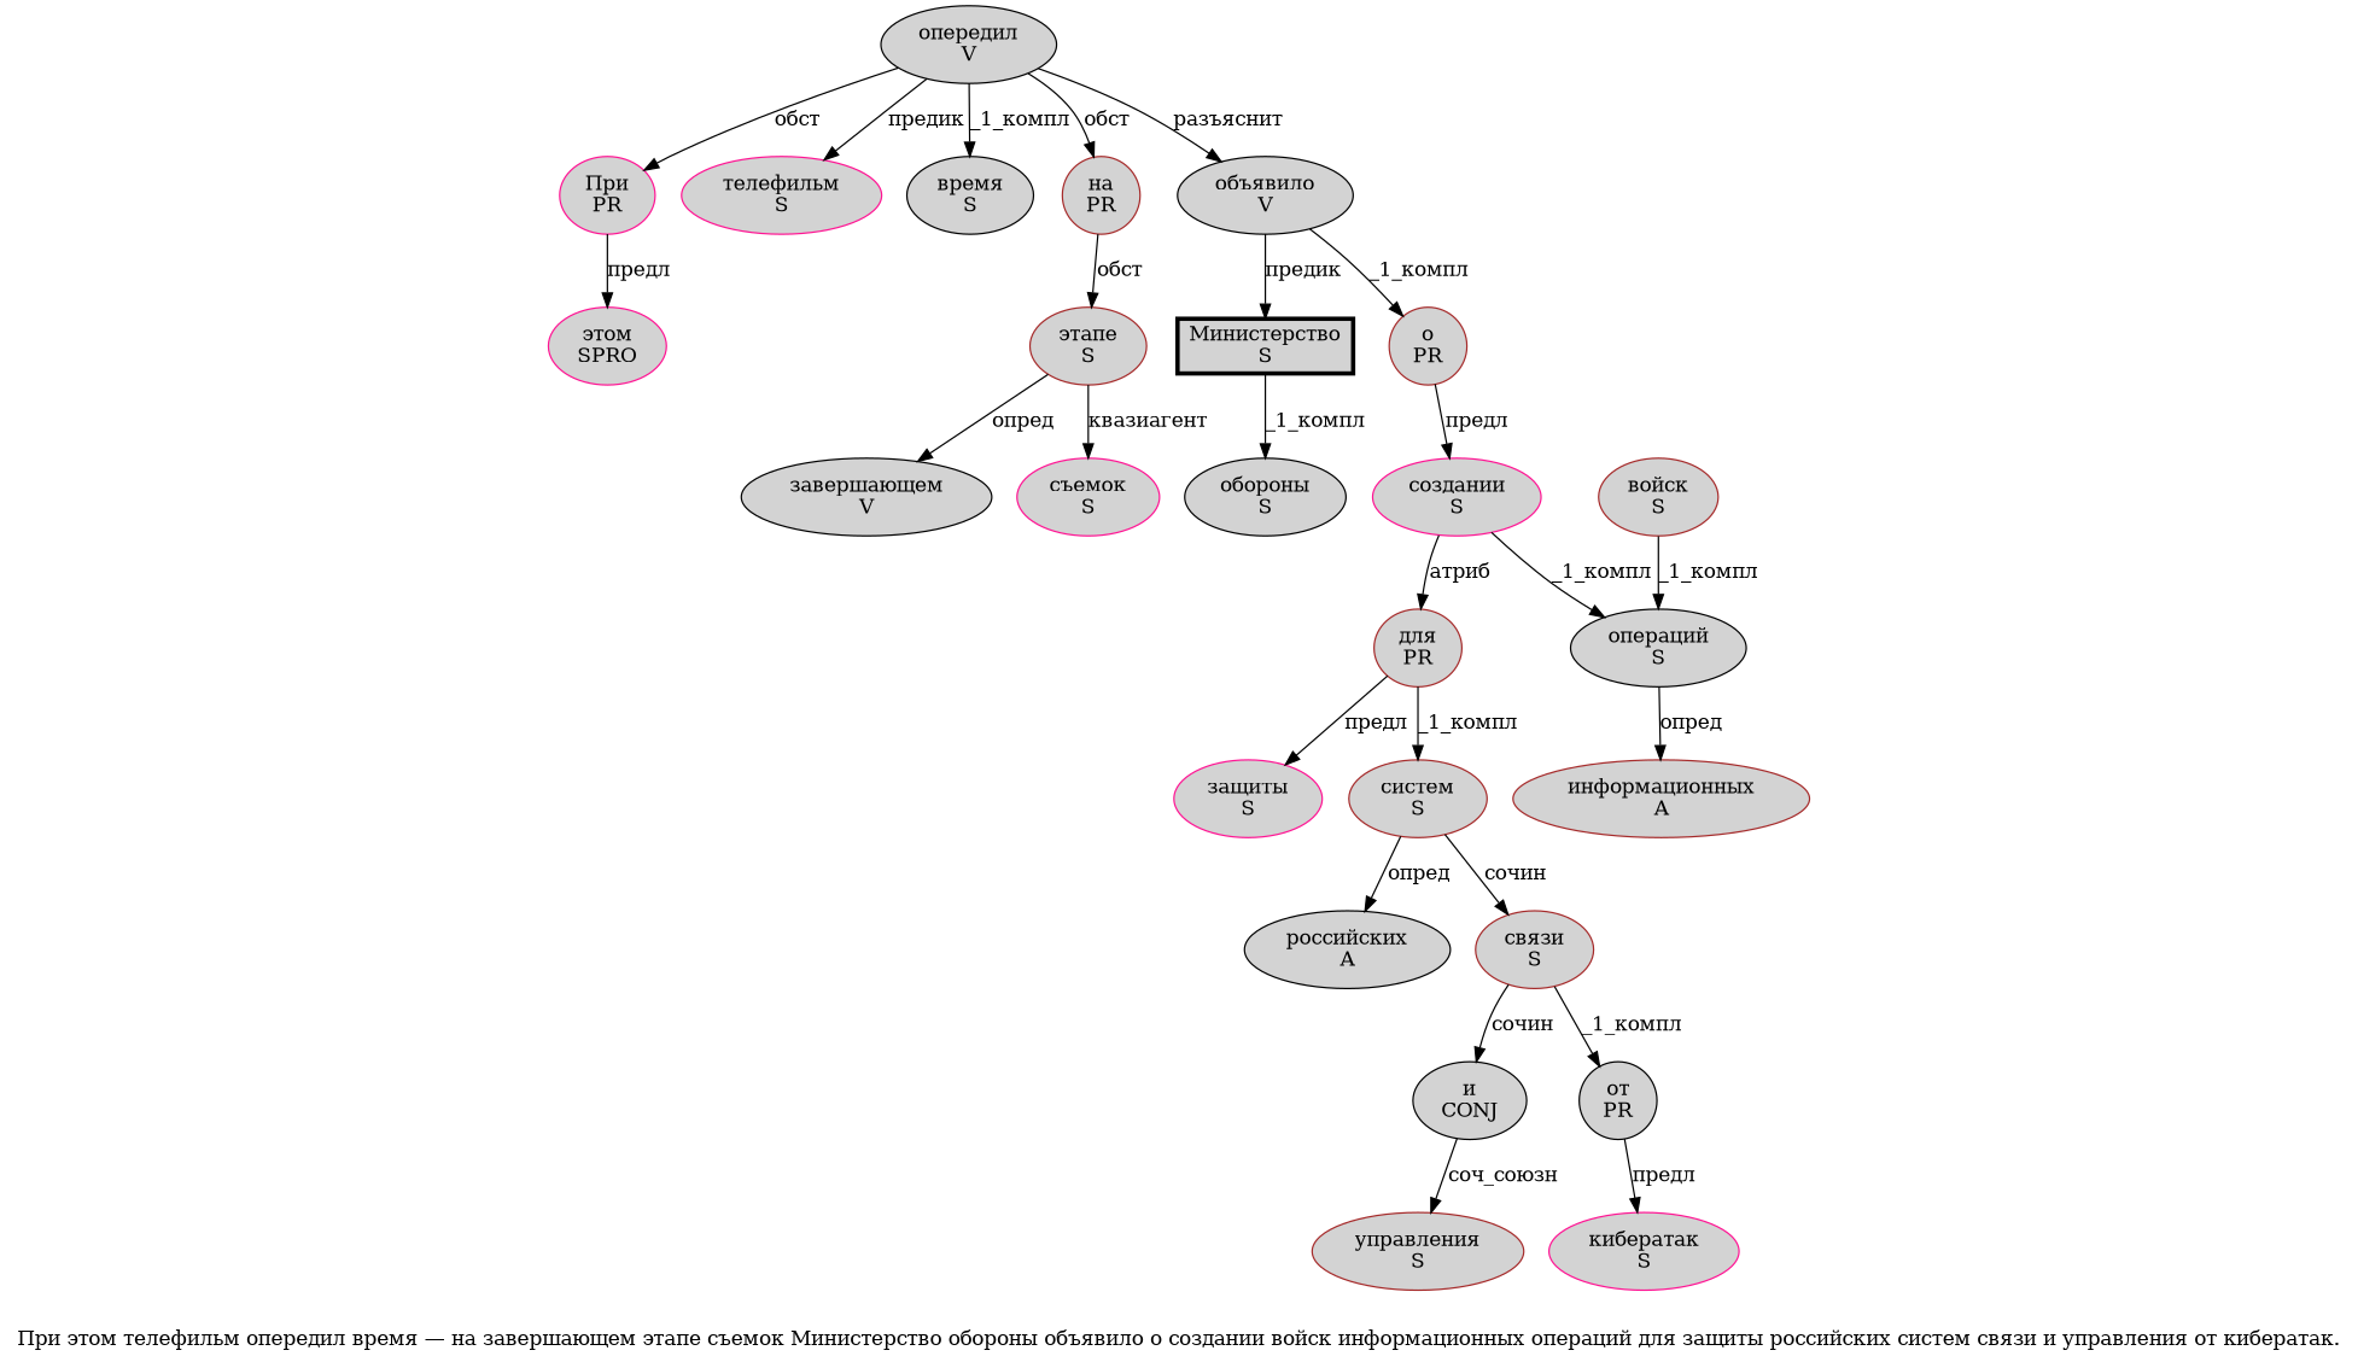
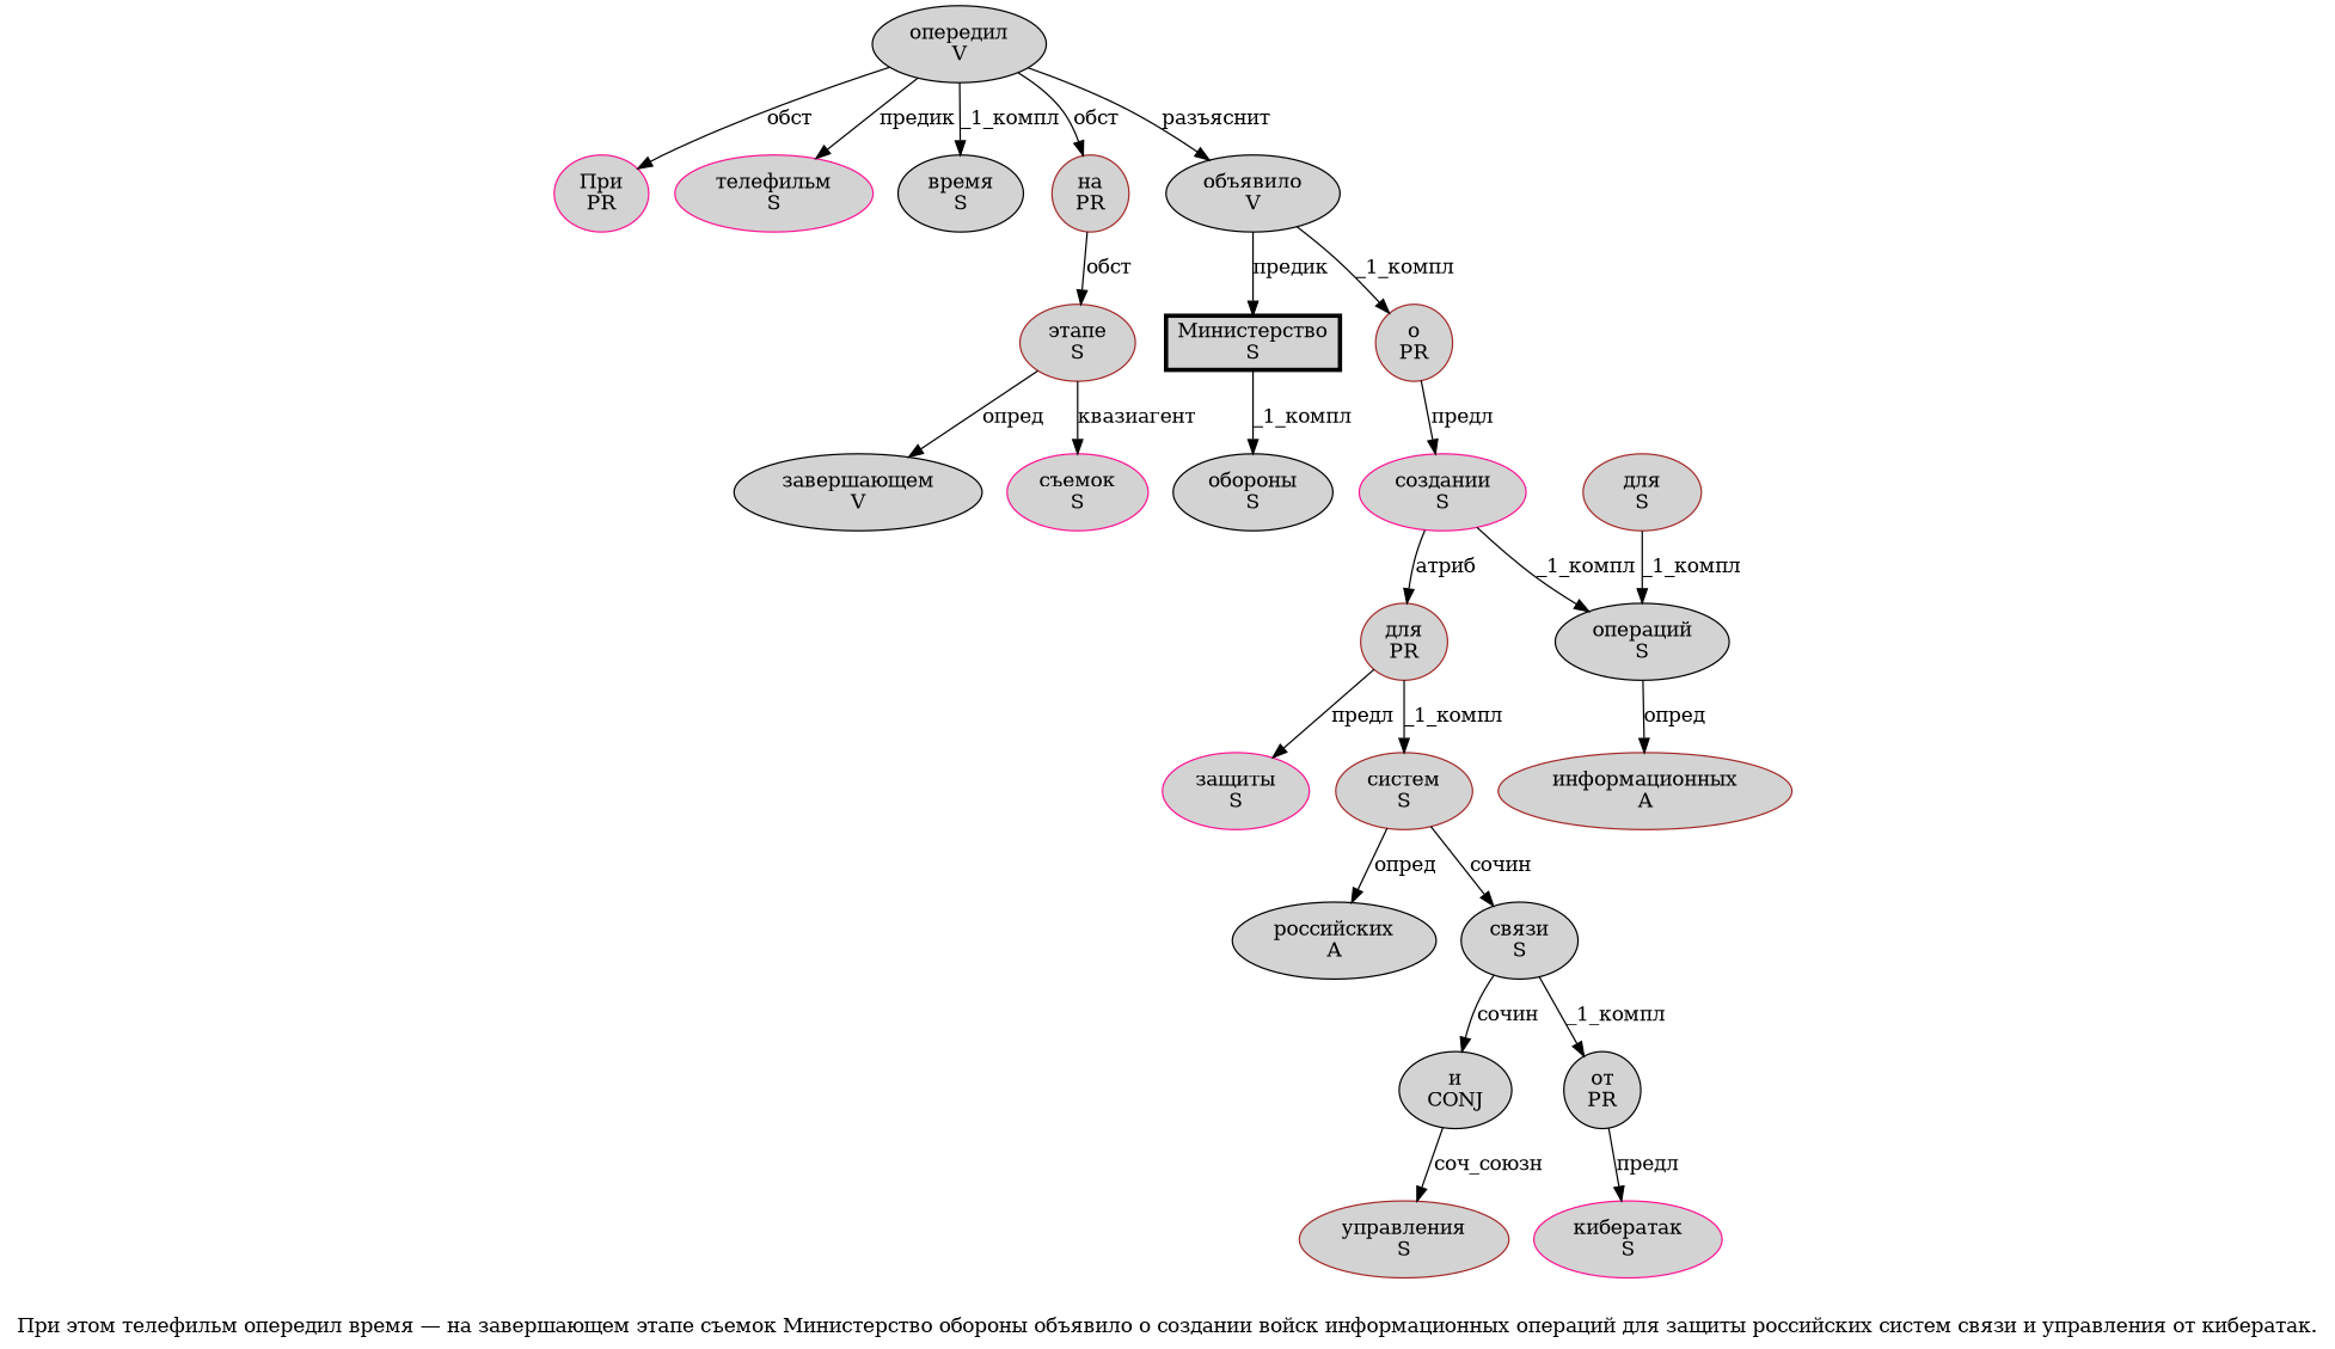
  digraph {
    label="При этом телефильм опередил время — на завершающем этапе съемок Министерство обороны объявило о создании войск информационных операций для защиты российских систем связи и управления от кибератак."
    node [color=black fillcolor=lightgray penwidth=1 shape=ellipse style=filled]
    n1 [color=deeppink label="При\nPR"]
-   n2 [color=deeppink label="этом\nSPRO"]
    n3 [color=deeppink label="телефильм\nS"]
    n4 [label="опередил\nV"]
    n5 [label="время\nS"]
    n6 [color=brown label="на\nPR"]
    n7 [label="объявило\nV"]
    n8 [color=brown label="этапе\nS"]
    n9 [label="Министерство\nS" penwidth=3 shape=box]
    n10 [color=brown label="о\nPR"]
    n11 [label="завершающем\nV"]
    n12 [color=deeppink label="съемок\nS"]
    n13 [label="обороны\nS"]
    n14 [color=deeppink label="создании\nS"]
    n15 [color=brown label="для\nPR"]
    n16 [label="операций\nS"]
-   n17 [color=brown label="войск\nS"]
+   n17 [color=brown label="для\nS"]
    n18 [color=deeppink label="защиты\nS"]
    n19 [color=brown label="систем\nS"]
    n20 [color=brown label="информационных\nA"]
    n21 [label="российских\nA"]
-   n22 [color=brown label="связи\nS"]
+   n22 [label="связи\nS"]
    n23 [label="и\nCONJ"]
    n24 [label="от\nPR"]
    n25 [color=brown label="управления\nS"]
    n26 [color=deeppink label="кибератак\nS"]
-   n1 -> n2 [label="предл"]
    n4 -> n1 [label="обст"]
    n4 -> n3 [label="предик"]
    n4 -> n5 [label="_1_компл"]
    n4 -> n6 [label="обст"]
    n4 -> n7 [label="разъяснит"]
    n6 -> n8 [label="обст"]
    n7 -> n9 [label="предик"]
    n7 -> n10 [label="_1_компл"]
    n8 -> n11 [label="опред"]
    n8 -> n12 [label="квазиагент"]
    n9 -> n13 [label="_1_компл"]
    n10 -> n14 [label="предл"]
    n14 -> n15 [label="атриб"]
    n14 -> n16 [label="_1_компл"]
    n15 -> n18 [label="предл"]
    n15 -> n19 [label="_1_компл"]
    n16 -> n20 [label="опред"]
    n17 -> n16 [label="_1_компл"]
    n19 -> n21 [label="опред"]
    n19 -> n22 [label="сочин"]
    n22 -> n23 [label="сочин"]
    n22 -> n24 [label="_1_компл"]
    n23 -> n25 [label="соч_союзн"]
    n24 -> n26 [label="предл"]
  }
